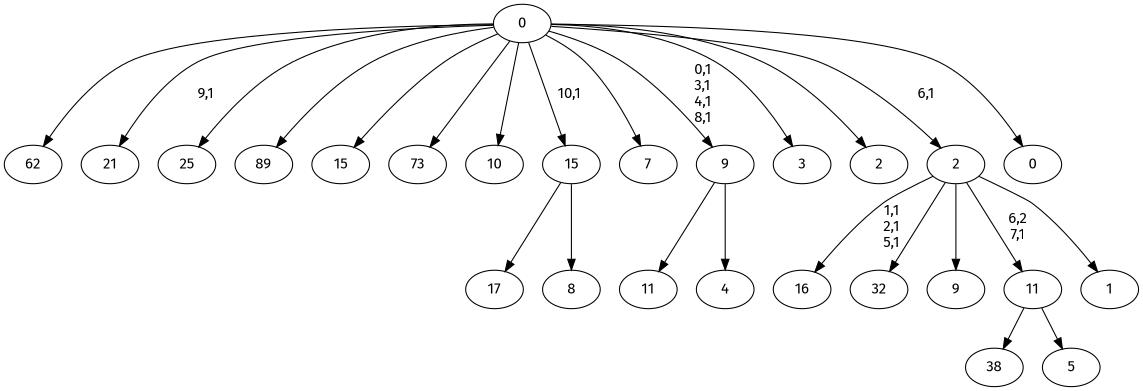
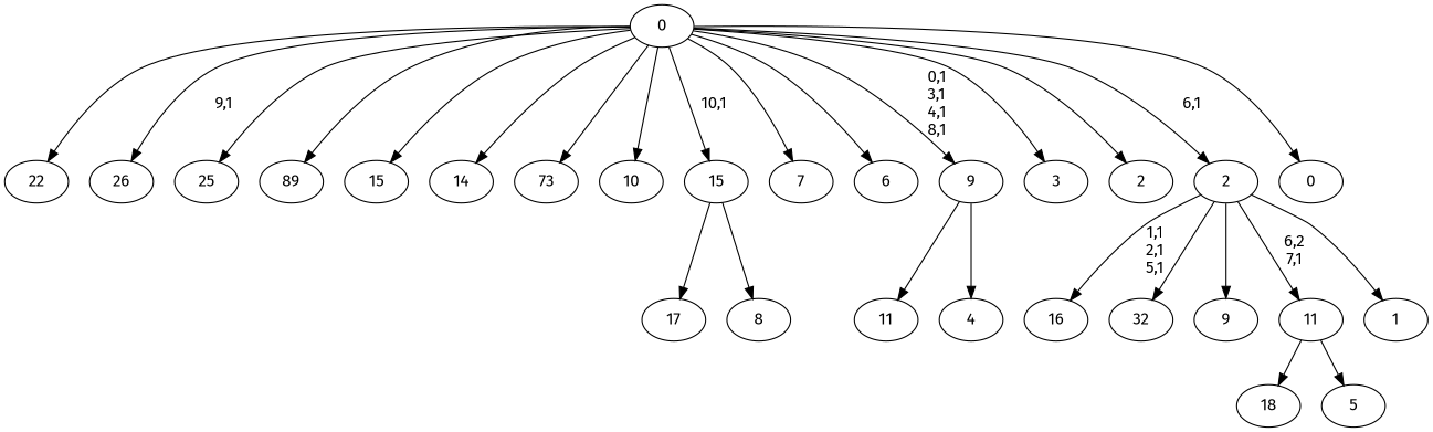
  digraph {
    fontname="Fira Sans"
    node [fontname="Fira Sans"]
    edge [fontname="Fira Sans"]
-   n1 [label=62]
-   n2 [label=21]
+   n1 [label=22]
+   n2 [label=26]
    n3 [label=25]
    n4 [label=89]
-   n5 [label=38]
+   n5 [label=18]
    n6 [label=17]
    n7 [label=16]
    n8 [label=15]
+   n9 [label=14]
    n10 [label=73]
    n11 [label=32]
    n12 [label=11]
    n13 [label=10]
    n14 [label=9]
    n15 [label=8]
    15
    n17 [label=7]
+   n18 [label=6]
    n19 [label=5]
    11
    n21 [label=4]
    9
    n23 [label=3]
    n24 [label=2]
    n25 [label=1]
    2
    n27 [label=0]
    0
    15 -> n6
    15 -> n15
    11 -> n5
    11 -> n19
    9 -> n12
    9 -> n21
    2 -> n7 [label="1,1\n2,1\n5,1"]
    2 -> n11
    2 -> n14
    2 -> 11 [label="6,2\n7,1"]
    2 -> n25
    0 -> n1
    0 -> n2 [label="9,1"]
    0 -> n3
    0 -> n4
    0 -> n8
+   0 -> n9
    0 -> n10
    0 -> n13
    0 -> 15 [label="10,1"]
    0 -> n17
+   0 -> n18
    0 -> 9 [label="0,1\n3,1\n4,1\n8,1"]
    0 -> n23
    0 -> n24
    0 -> 2 [label="6,1"]
    0 -> n27
  }
